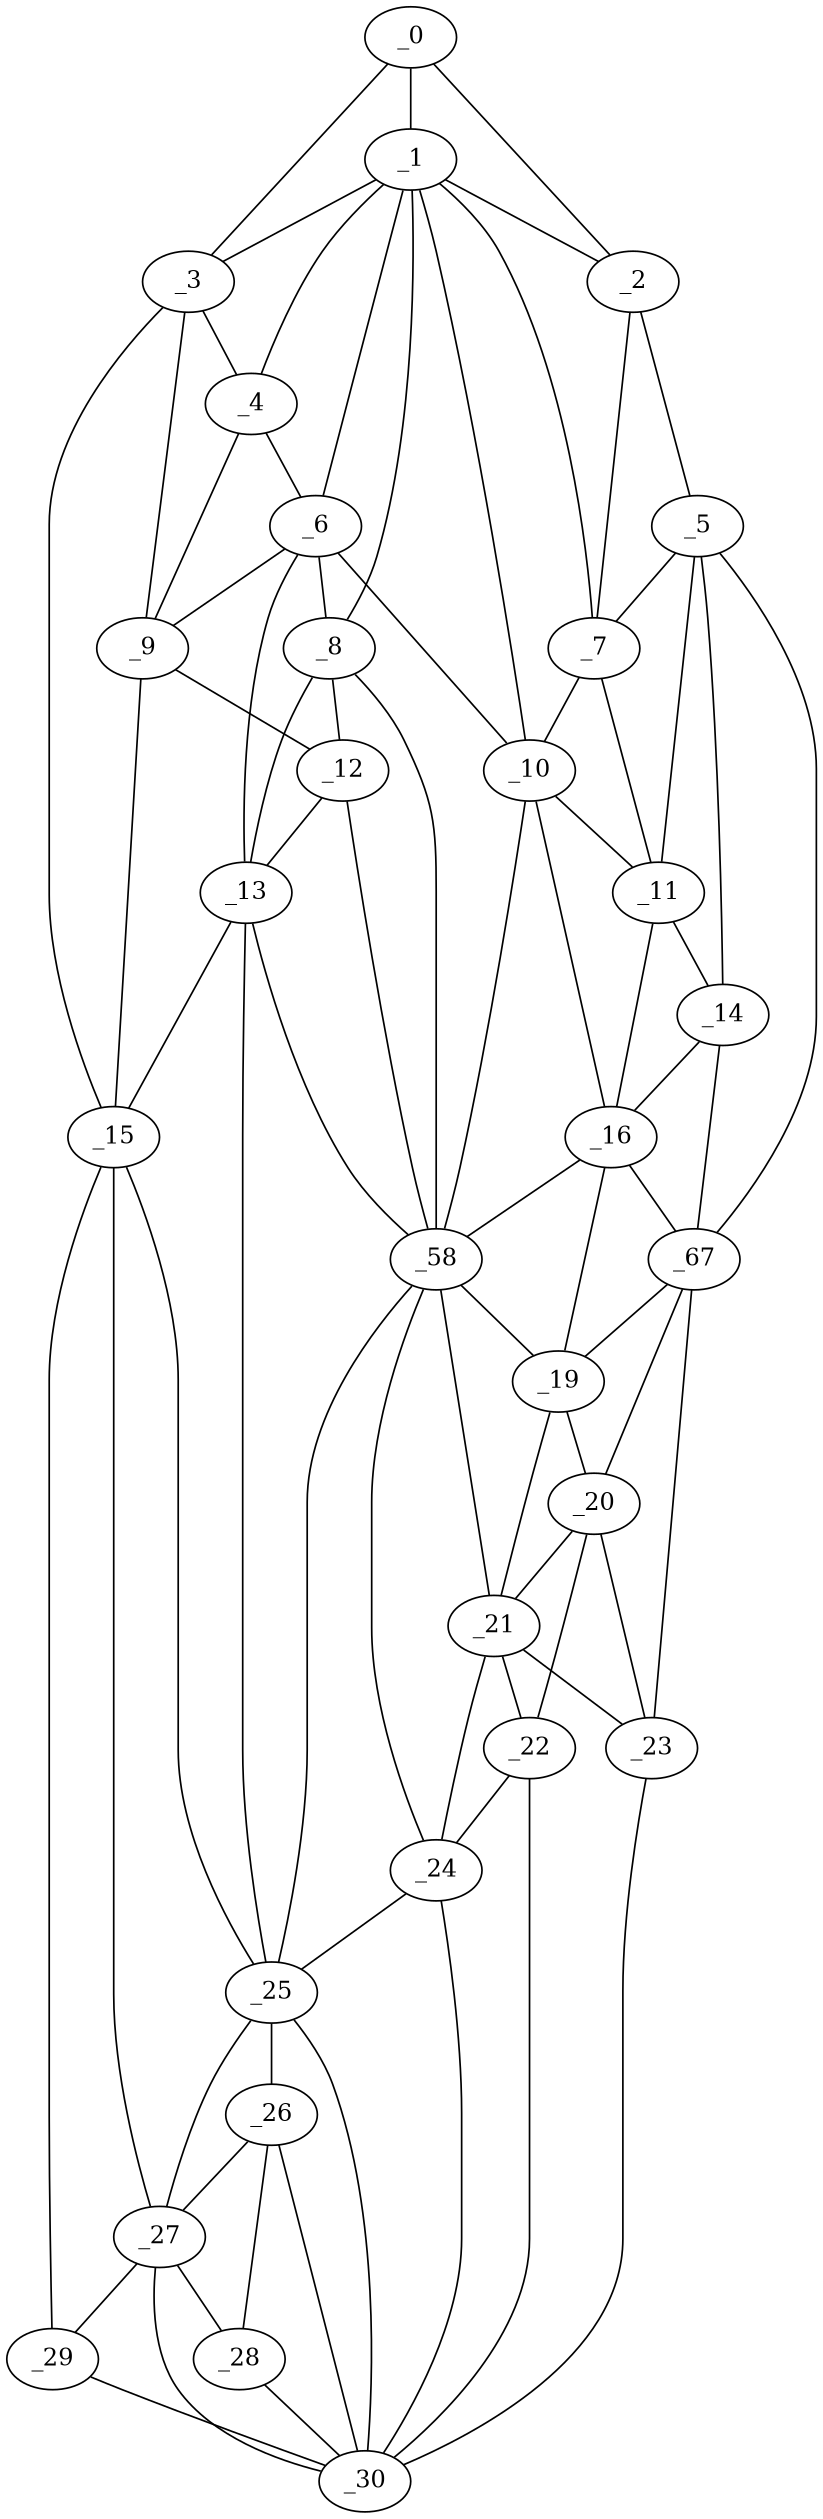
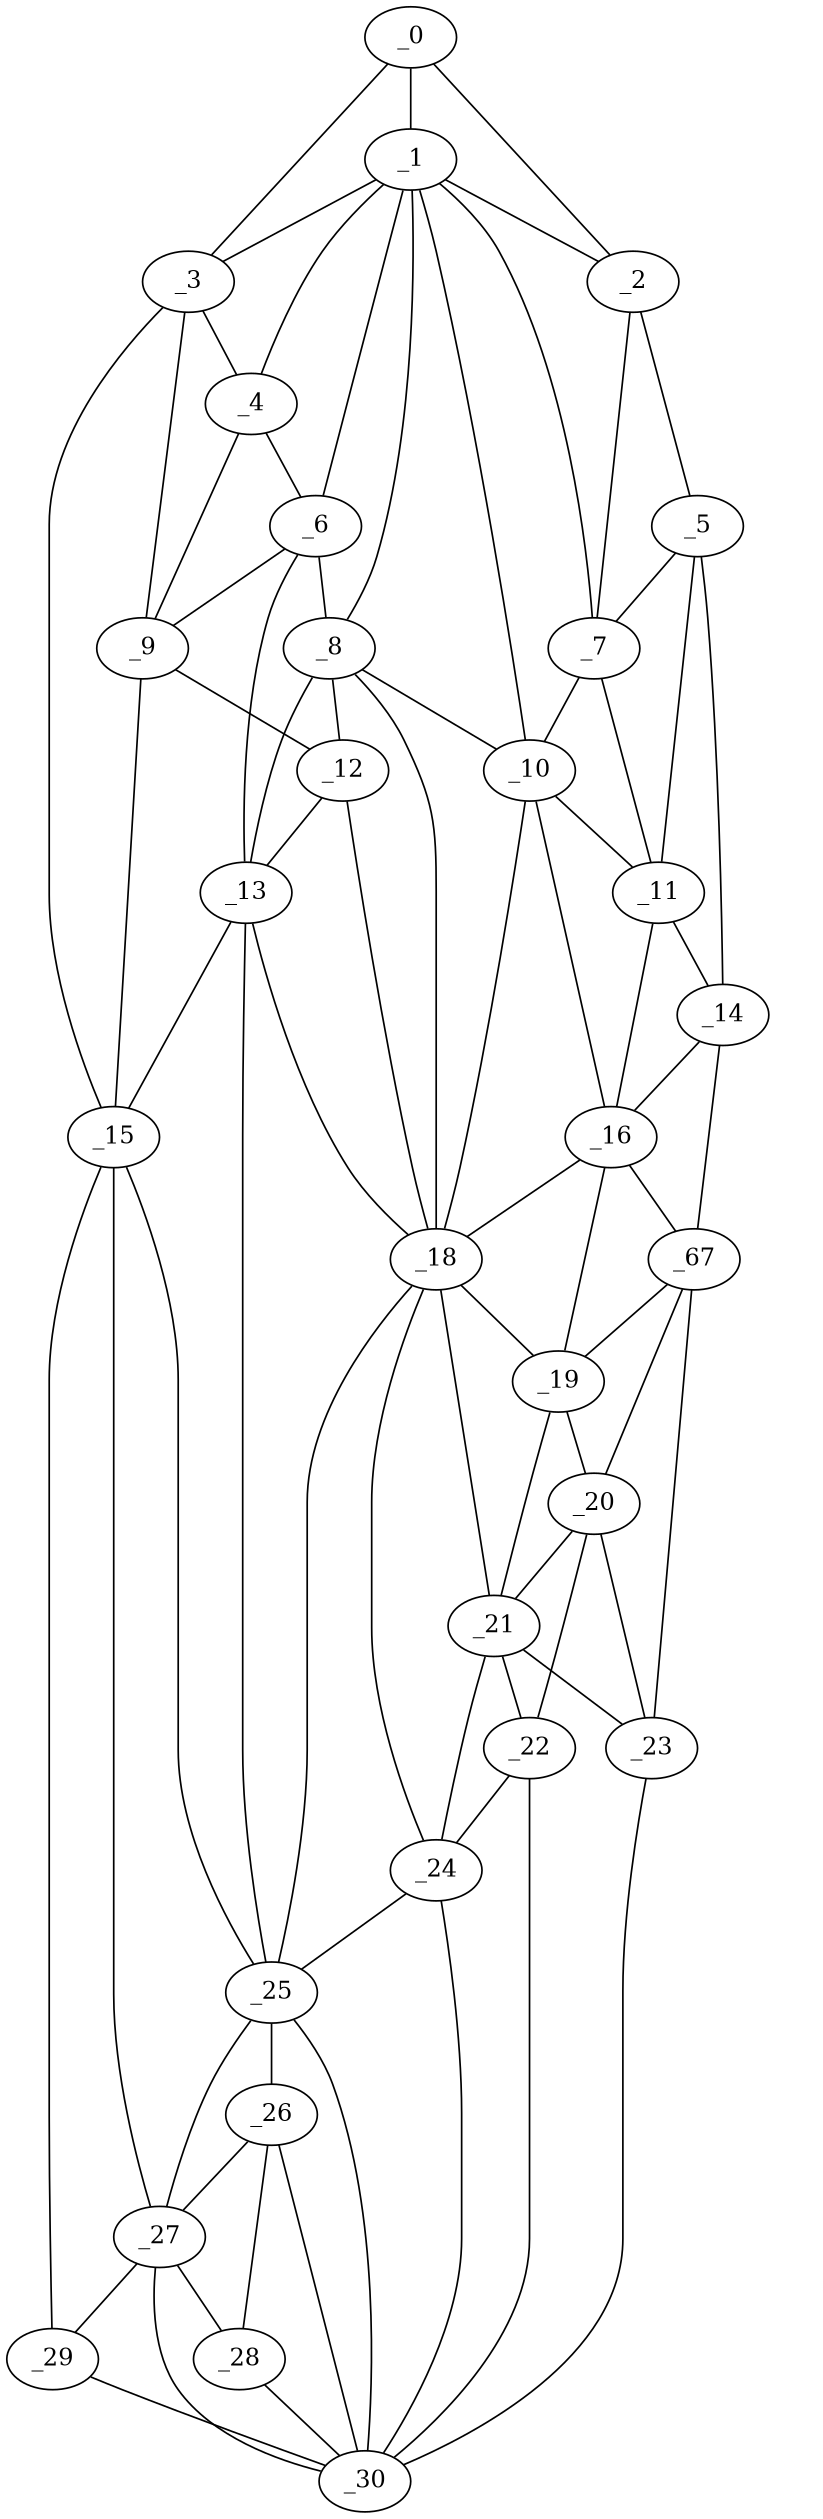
  graph {
    node [x=23 y=82]
    edge [valence=2]
    _0 [x=4 y=68]
    _1 [x=20 y=62]
    _2 [y=23]
    _3 [y=92]
    _4 [x=31 y=85]
    _6 [x=36]
    _7 [x=41 y=24]
    _8 [x=46 y=70]
    _10 [x=49 y=27]
    _5 [x=34 y=13]
    _9 [x=48 y=90]
    _15 [x=55 y=100]
    _13 [x=54 y=83]
    _11 [x=50 y=20]
    _12 [x=54 y=72]
-   _18 [x=62 y=61 label=_58]
+   _18 [x=62 y=61]
    _16 [x=57 y=25]
    _14 [x=55 y=10]
    n19 [label=_67 x=61 y=8]
    _25 [x=106 y=71]
    _27 [x=113 y=93]
    _29 [x=123 y=107]
    _19 [x=64 y=26]
    _21 [x=100 y=39]
    _24 [x=103 y=47]
    _20 [x=98 y=19]
    _23 [x=103 y=20]
    _30 [x=124 y=83]
    _26 [x=112 y=78]
    _28 [x=117]
    _22 [x=102 y=28]
    _0 -- _1 [valence=1]
    _0 -- _2 [valence=1]
    _0 -- _3 [valence=1]
    _1 -- _2
    _1 -- _3
    _1 -- _4 [valence=1]
    _1 -- _6 [valence=1]
    _1 -- _7
    _1 -- _8 [valence=1]
    _1 -- _10
    _2 -- _7
    _2 -- _5 [valence=1]
    _3 -- _4
    _3 -- _9 [valence=1]
    _3 -- _15 [valence=1]
    _4 -- _6
    _4 -- _9 [valence=1]
    _6 -- _8
    _6 -- _9
    _6 -- _13
    _7 -- _10 [valence=1]
    _7 -- _11
-   _6 -- _10
+   _8 -- _10
    _8 -- _13
    _8 -- _12
    _8 -- _18 [valence=1]
    _10 -- _11
    _10 -- _18
    _10 -- _16 [valence=1]
    _5 -- _7
    _5 -- _11
    _5 -- _14 [valence=1]
-   _5 -- n19 [valence=1]
    _9 -- _15
    _9 -- _12 [valence=1]
    _15 -- _25
    _15 -- _27 [valence=1]
    _15 -- _29 [valence=1]
    _13 -- _15 [valence=1]
    _13 -- _18
    _13 -- _25 [valence=1]
    _11 -- _16 [valence=1]
    _11 -- _14
    _12 -- _13
    _12 -- _18 [valence=1]
    _18 -- _25
    _18 -- _19
    _18 -- _21 [valence=1]
    _18 -- _24
    _16 -- _18
    _16 -- n19
    _16 -- _19
    _14 -- _16
    _14 -- n19 [valence=1]
    n19 -- _19
    n19 -- _20
    n19 -- _23 [valence=1]
    _25 -- _27
    _25 -- _30
    _25 -- _26
    _27 -- _29
    _27 -- _30 [valence=1]
    _27 -- _28 [valence=1]
    _29 -- _30 [valence=1]
    _19 -- _21
    _19 -- _20 [valence=1]
    _21 -- _24
    _21 -- _23 [valence=1]
    _21 -- _22
    _24 -- _25
    _24 -- _30 [valence=1]
    _20 -- _21
    _20 -- _23
    _20 -- _22
    _23 -- _30 [valence=1]
    _26 -- _27 [valence=1]
    _26 -- _30 [valence=1]
    _26 -- _28
    _28 -- _30
    _22 -- _24
    _22 -- _30
  }
